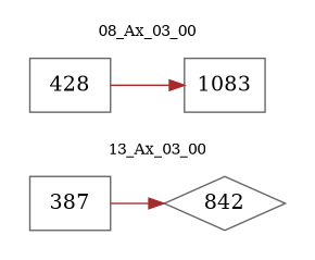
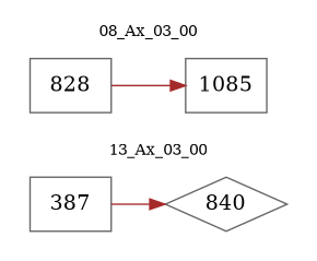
  digraph {
    rankdir=LR
    node [color=gray40 shape=box]
    edge [color=brown]
    n1 [label=387]
-   n2 [label=842 shape=diamond]
-   n3 [label=428]
-   n4 [label=1083]
+   n2 [label=840 shape=diamond]
+   n3 [label=828]
+   n4 [label=1085]
    subgraph cluster_1 {
      color=white
      fontsize=10
      label="13_Ax_03_00"
      n1
      n2
    }
    subgraph cluster_2 {
      color=white
      fontsize=10
      label="08_Ax_03_00"
      n3
      n4
    }
    n1 -> n2
    n3 -> n4
  }
